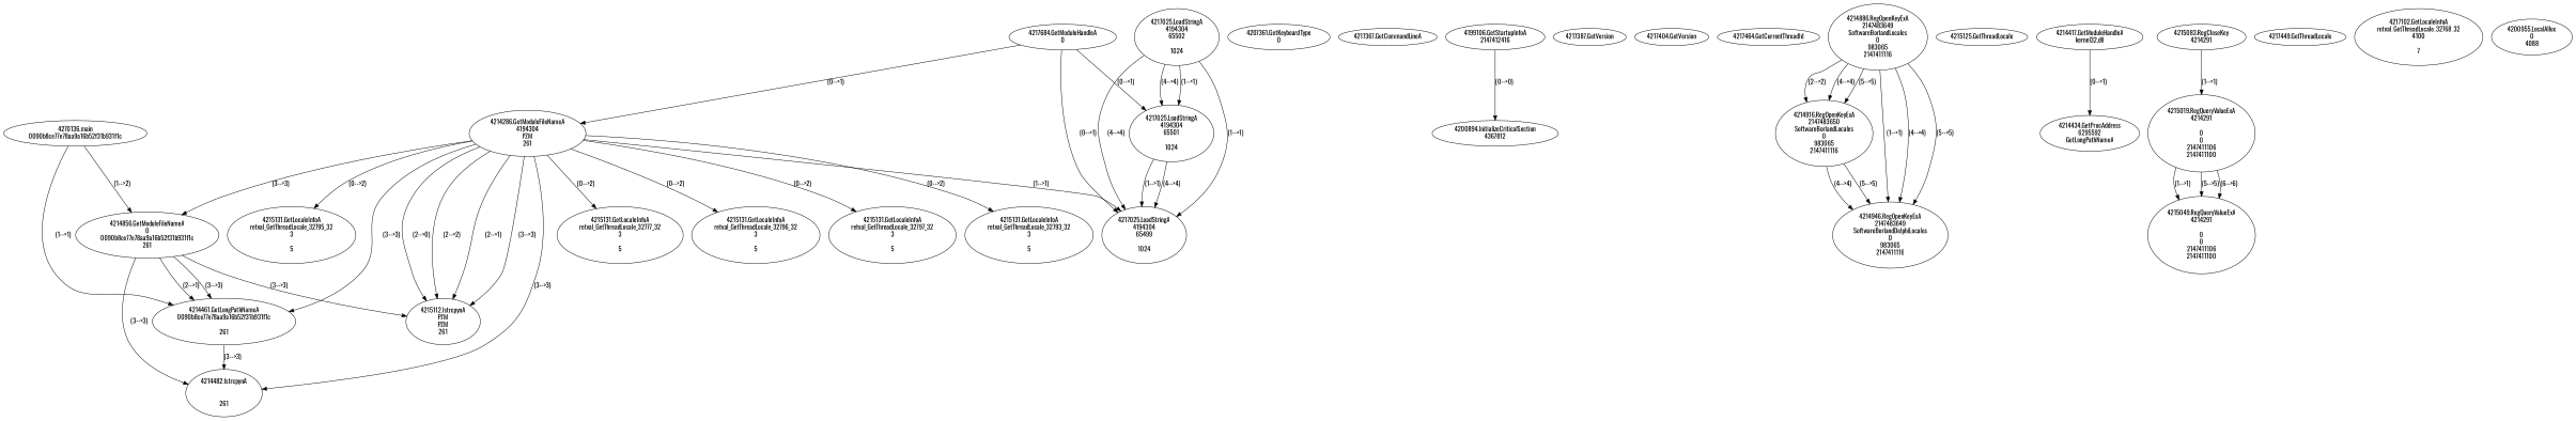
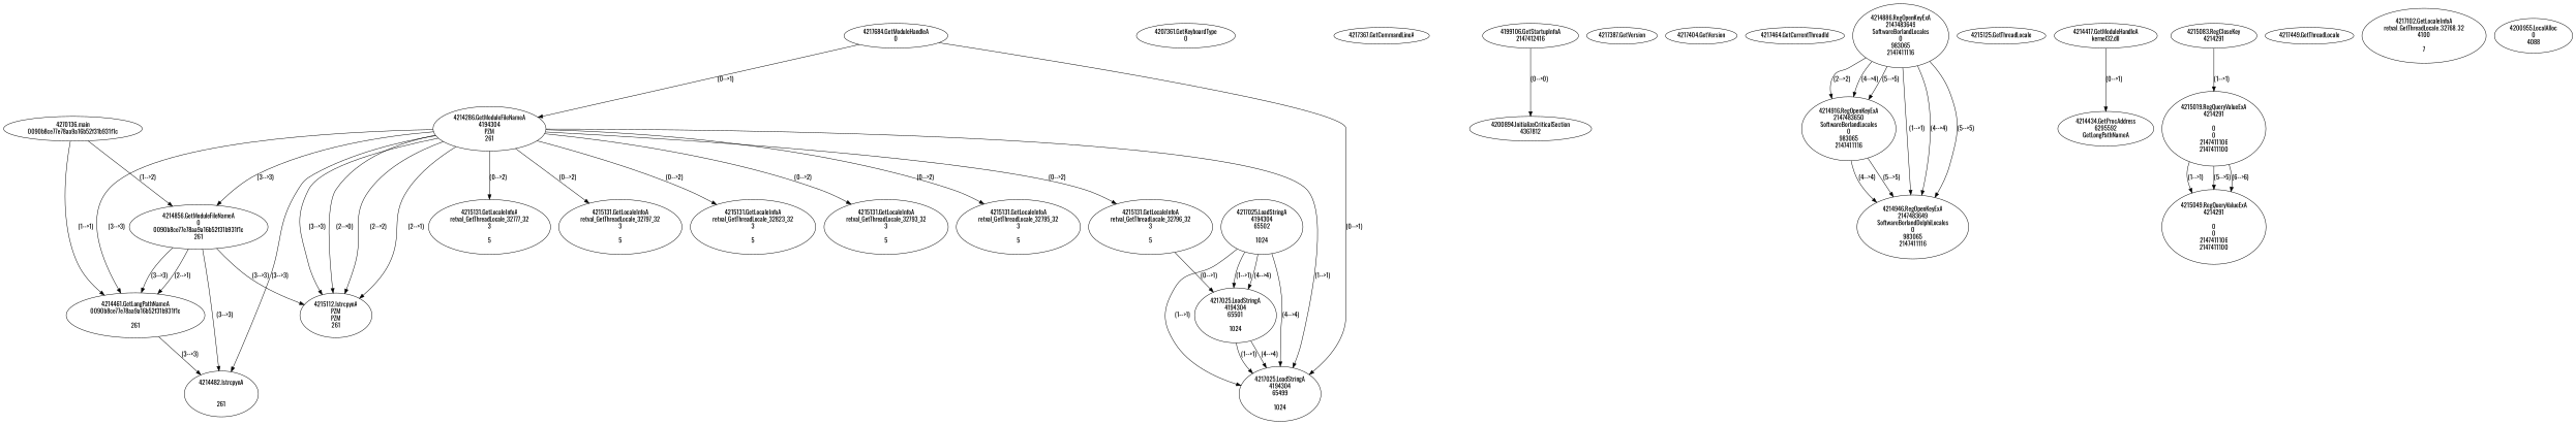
  digraph {
    fontname=Oswald
    node [fontname=Oswald]
    edge [fontname=Oswald]
    n1 [label="4270136.main\n0090b8ce77e78aa9a16b52f31b931f1c"]
    n2 [label="4214856.GetModuleFileNameA\n0\n0090b8ce77e78aa9a16b52f31b931f1c\n261"]
    n3 [label="4214461.GetLongPathNameA\n0090b8ce77e78aa9a16b52f31b931f1c\n\n261"]
    n4 [label="4215112.lstrcpynA\nPZM\nPZM\n261"]
    n5 [label="4214482.lstrcpynA\n\n\n261"]
    n6 [label="4217684.GetModuleHandleA\n0"]
    n7 [label="4214286.GetModuleFileNameA\n4194304\nPZM\n261"]
    n8 [label="4217025.LoadStringA\n4194304\n65501\n\n1024"]
    n9 [label="4217025.LoadStringA\n4194304\n65499\n\n1024"]
    n10 [label="4215131.GetLocaleInfoA\nretval_GetThreadLocale_32777_32\n3\n\n5"]
    n11 [label="4215131.GetLocaleInfoA\nretval_GetThreadLocale_32796_32\n3\n\n5"]
    n12 [label="4215131.GetLocaleInfoA\nretval_GetThreadLocale_32797_32\n3\n\n5"]
+   n13 [label="4215131.GetLocaleInfoA\nretval_GetThreadLocale_32823_32\n3\n\n5"]
    n14 [label="4215131.GetLocaleInfoA\nretval_GetThreadLocale_32793_32\n3\n\n5"]
    n15 [label="4215131.GetLocaleInfoA\nretval_GetThreadLocale_32795_32\n3\n\n5"]
    n16 [label="4217025.LoadStringA\n4194304\n65502\n\n1024"]
    n17 [label="4207361.GetKeyboardType\n0"]
    n18 [label="4217367.GetCommandLineA\n"]
    n19 [label="4199106.GetStartupInfoA\n2147412416"]
    n20 [label="4200894.InitializeCriticalSection\n4367812"]
    n21 [label="4217387.GetVersion\n"]
    n22 [label="4217404.GetVersion\n"]
    n23 [label="4217464.GetCurrentThreadId\n"]
    n24 [label="4214886.RegOpenKeyExA\n2147483649\nSoftware\Borland\Locales\n0\n983065\n2147411116"]
    n25 [label="4214916.RegOpenKeyExA\n2147483650\nSoftware\Borland\Locales\n0\n983065\n2147411116"]
    n26 [label="4214946.RegOpenKeyExA\n2147483649\nSoftware\Borland\Delphi\Locales\n0\n983065\n2147411116"]
    n27 [label="4215125.GetThreadLocale\n"]
    n28 [label="4214417.GetModuleHandleA\nkernel32.dll"]
    n29 [label="4214434.GetProcAddress\n6295592\nGetLongPathNameA"]
    n30 [label="4215019.RegQueryValueExA\n4214291\n\n0\n0\n2147411106\n2147411100"]
    n31 [label="4215049.RegQueryValueExA\n4214291\n\n0\n0\n2147411106\n2147411100"]
    n32 [label="4215083.RegCloseKey\n4214291"]
    n33 [label="4217449.GetThreadLocale\n"]
    n34 [label="4217102.GetLocaleInfoA\nretval_GetThreadLocale_32768_32\n4100\n\n7"]
    n35 [label="4200955.LocalAlloc\n0\n4088"]
    n1 -> n2 [label="(1-->2)"]
    n1 -> n3 [label="(1-->1)"]
    n2 -> n3 [label="(2-->1)"]
    n2 -> n3 [label="(3-->3)"]
    n2 -> n4 [label="(3-->3)"]
    n2 -> n5 [label="(3-->3)"]
    n3 -> n5 [label="(3-->3)"]
    n6 -> n7 [label="(0-->1)"]
-   n6 -> n8 [label="(0-->1)"]
+   n11 -> n8 [label="(0-->1)"]
    n6 -> n9 [label="(0-->1)"]
    n7 -> n2 [label="(3-->3)"]
    n7 -> n3 [label="(3-->3)"]
    n7 -> n4 [label="(2-->1)"]
    n7 -> n4 [label="(2-->2)"]
    n7 -> n4 [label="(3-->3)"]
    n7 -> n4 [label="(2-->0)"]
    n7 -> n5 [label="(3-->3)"]
    n7 -> n9 [label="(1-->1)"]
    n7 -> n10 [label="(0-->2)"]
    n7 -> n11 [label="(0-->2)"]
    n7 -> n12 [label="(0-->2)"]
+   n7 -> n13 [label="(0-->2)"]
    n7 -> n14 [label="(0-->2)"]
    n7 -> n15 [label="(0-->2)"]
    n8 -> n9 [label="(1-->1)"]
    n8 -> n9 [label="(4-->4)"]
    n16 -> n8 [label="(1-->1)"]
    n16 -> n8 [label="(4-->4)"]
    n16 -> n9 [label="(1-->1)"]
    n16 -> n9 [label="(4-->4)"]
    n19 -> n20 [label="(0-->0)"]
    n24 -> n25 [label="(2-->2)"]
    n24 -> n25 [label="(4-->4)"]
    n24 -> n25 [label="(5-->5)"]
    n24 -> n26 [label="(1-->1)"]
    n24 -> n26 [label="(4-->4)"]
    n24 -> n26 [label="(5-->5)"]
    n25 -> n26 [label="(4-->4)"]
    n25 -> n26 [label="(5-->5)"]
    n28 -> n29 [label="(0-->1)"]
    n30 -> n31 [label="(1-->1)"]
    n30 -> n31 [label="(5-->5)"]
    n30 -> n31 [label="(6-->6)"]
    n32 -> n30 [label="(1-->1)"]
  }
